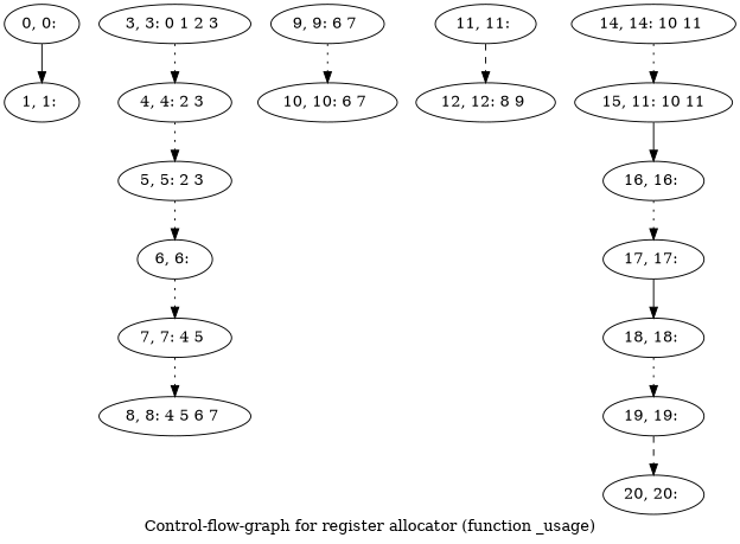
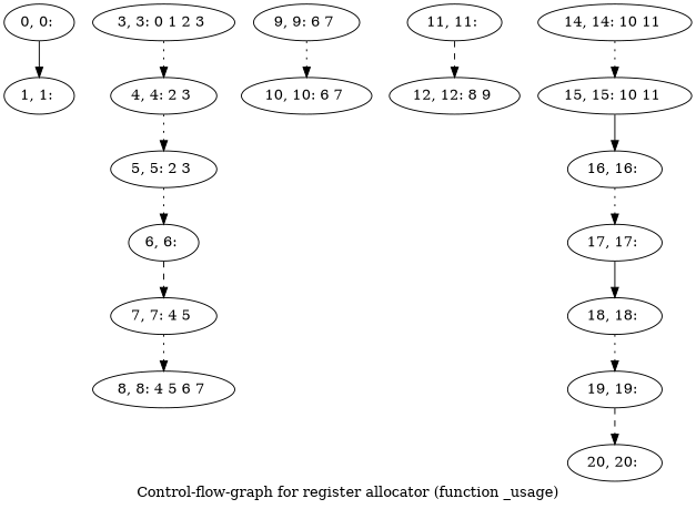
  digraph {
    label="Control-flow-graph for register allocator (function _usage)"
    edge [style=dotted]
    n1 [label="0, 0: "]
    n2 [label="1, 1: "]
    n3 [label="3, 3: 0 1 2 3 "]
    n4 [label="4, 4: 2 3 "]
    n5 [label="5, 5: 2 3 "]
    n6 [label="6, 6: "]
    n7 [label="7, 7: 4 5 "]
    n8 [label="8, 8: 4 5 6 7 "]
    n9 [label="9, 9: 6 7 "]
    n10 [label="10, 10: 6 7 "]
    n11 [label="11, 11: "]
    n12 [label="12, 12: 8 9 "]
    n13 [label="14, 14: 10 11 "]
-   n14 [label="15, 11: 10 11"]
+   n14 [label="15, 15: 10 11 "]
    n15 [label="16, 16: "]
    n16 [label="17, 17: "]
    n17 [label="18, 18: "]
    n18 [label="19, 19: "]
    n19 [label="20, 20: "]
    n1 -> n2 [style=solid]
    n3 -> n4
    n4 -> n5
    n5 -> n6
-   n6 -> n7
+   n6 -> n7 [style=dashed]
    n7 -> n8
    n9 -> n10
    n11 -> n12 [style=dashed]
    n13 -> n14
    n14 -> n15 [style=solid]
    n15 -> n16
    n16 -> n17 [style=solid]
    n17 -> n18
    n18 -> n19 [style=dashed]
  }
